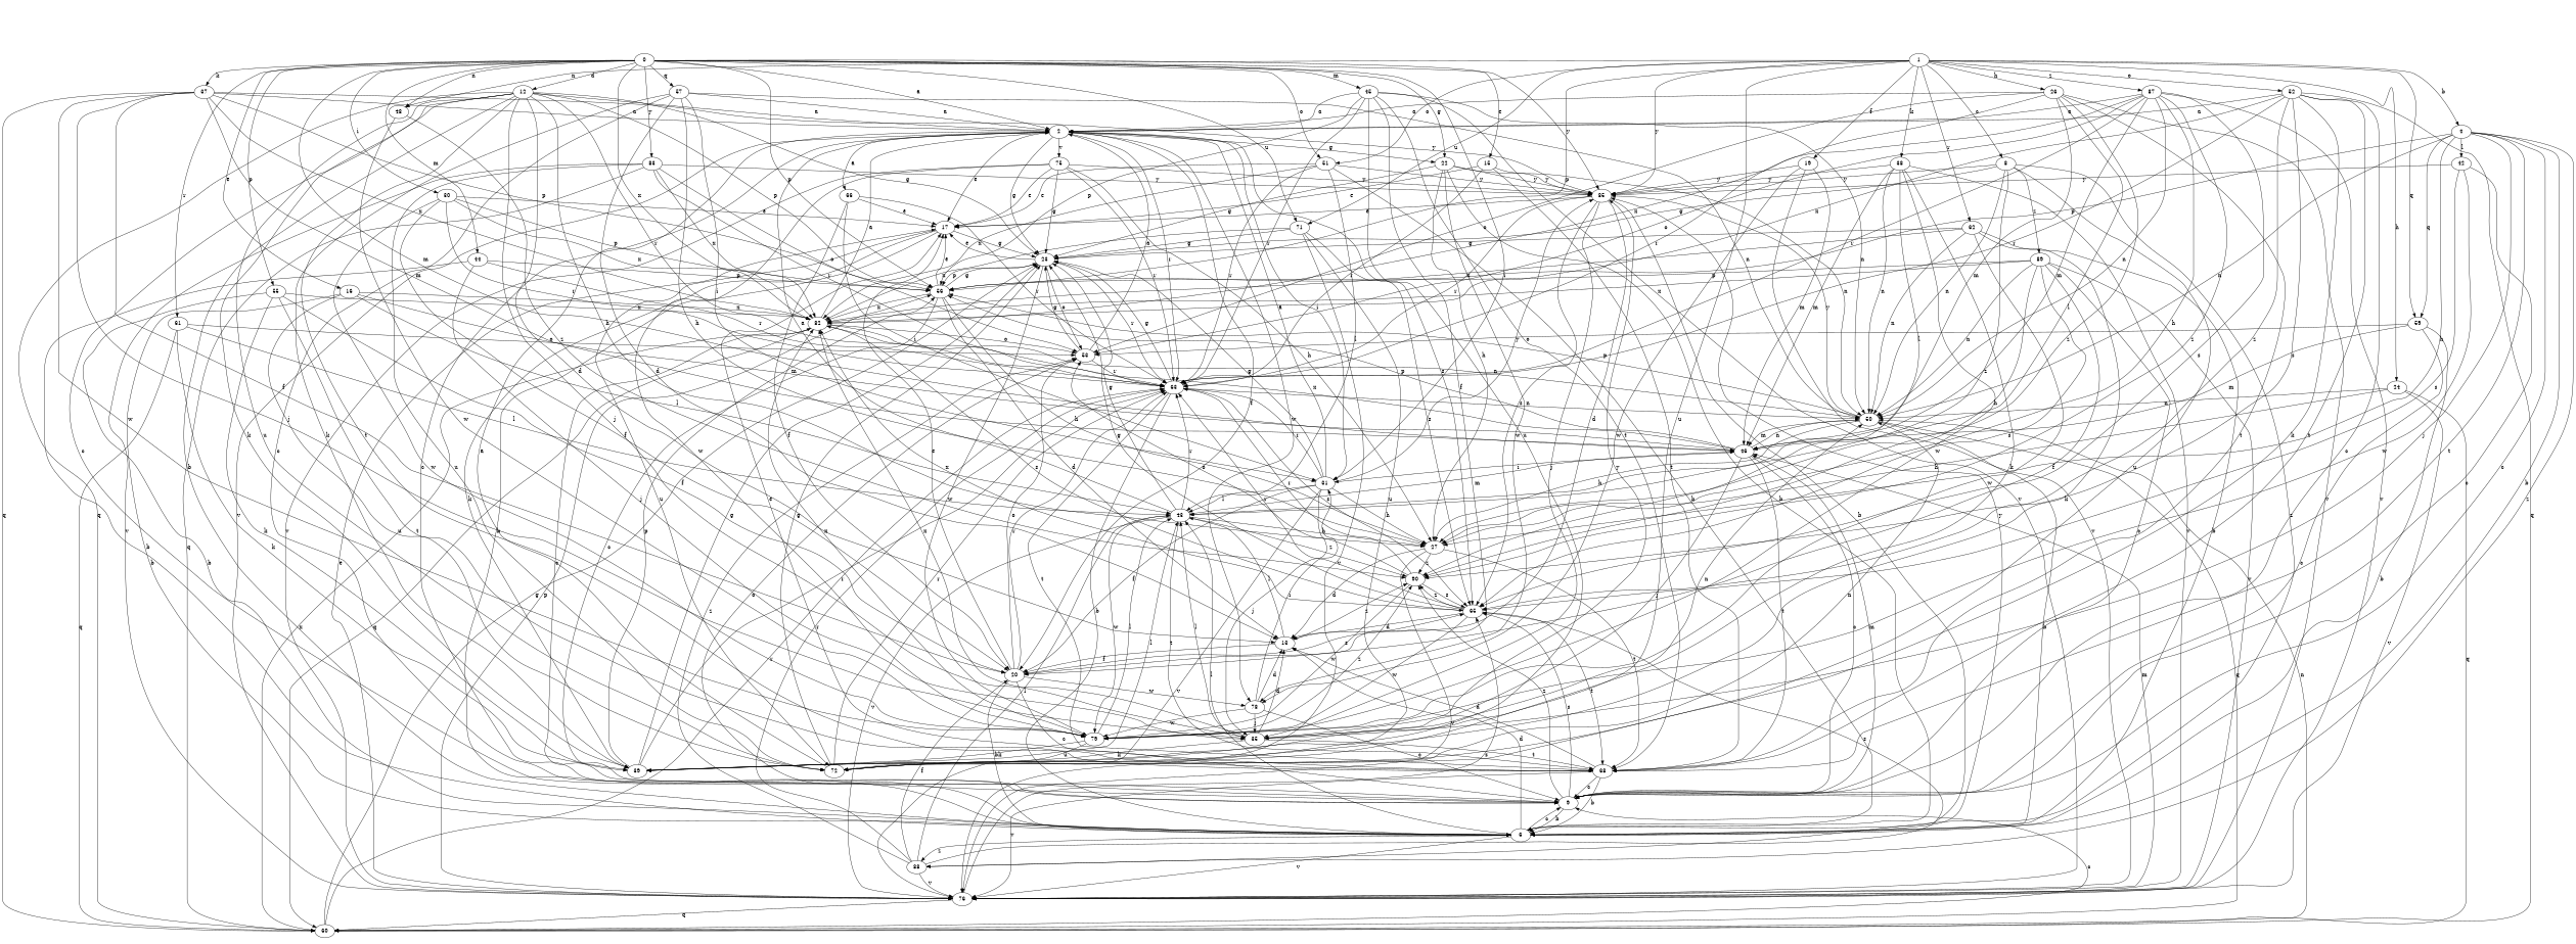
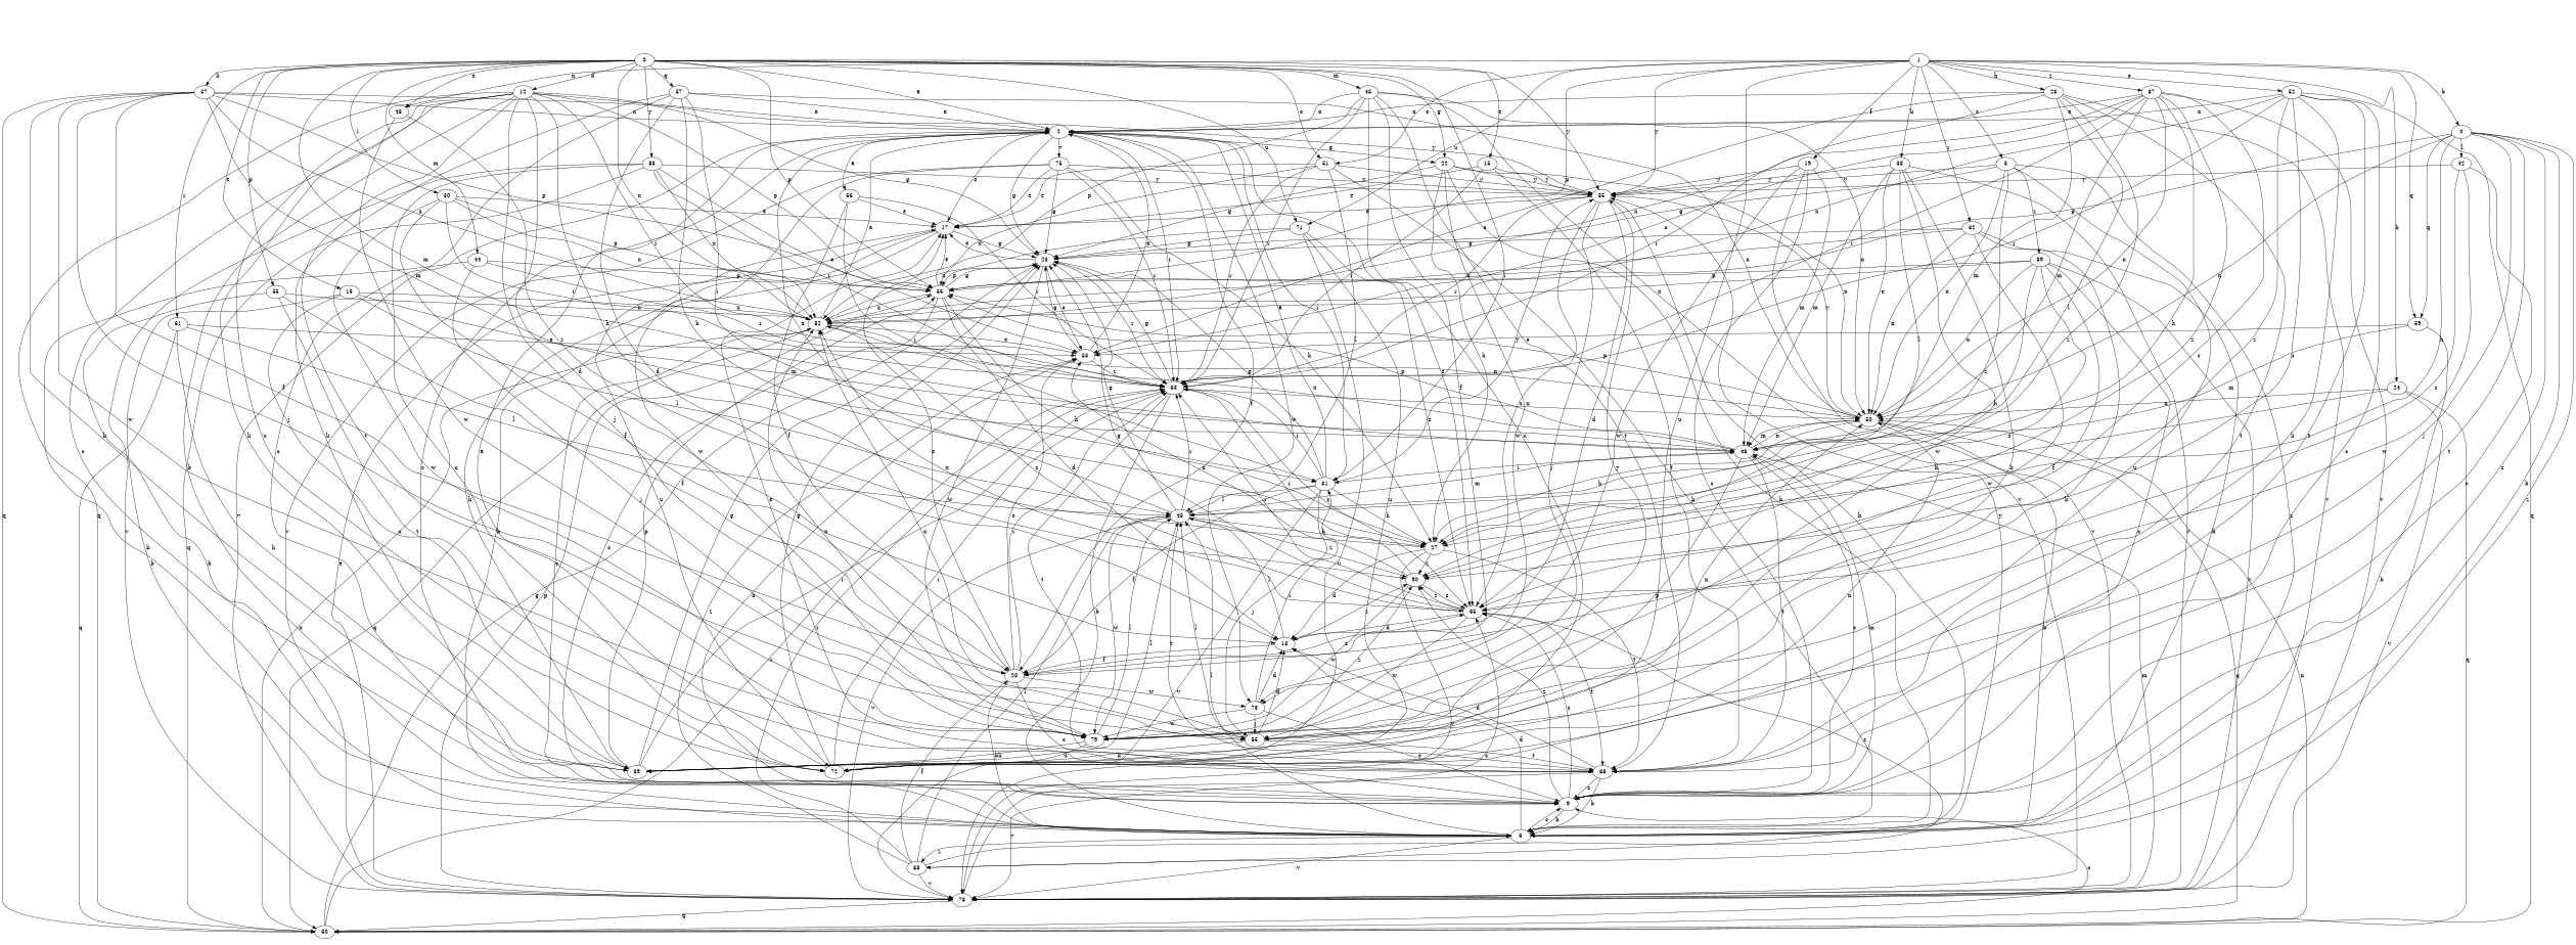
  strict digraph {
    0
    2
    12
    15
    16
    22
    30
    31
    37
    44
    45
    46
    48
    51
    55
    56
    57
    61
    71
    82
    83
    85
    9
    17
    20
    23
    63
    65
    66
    75
    76
    78
    72
    6
    27
    35
    68
    13
    39
    60
    43
    50
    79
    90
    53
    1
    4
    8
    19
    24
    26
    38
    52
    59
    62
    87
    42
    88
    89
    0 -> 2 [label=a]
    0 -> 12 [label=d]
    0 -> 15 [label=e]
    0 -> 16 [label=e]
    0 -> 22 [label=g]
    0 -> 30 [label=i]
    0 -> 31 [label=i]
    0 -> 37 [label=k]
    0 -> 44 [label=m]
    0 -> 45 [label=m]
    0 -> 46 [label=m]
    0 -> 48 [label=n]
    0 -> 51 [label=o]
    0 -> 55 [label=p]
    0 -> 56 [label=p]
    0 -> 57 [label=q]
    0 -> 61 [label=r]
    0 -> 71 [label=u]
    0 -> 82 [label=x]
    0 -> 83 [label=y]
    0 -> 85 [label=y]
    2 -> 22 [label=g]
    2 -> 31 [label=i]
    2 -> 9 [label=c]
    2 -> 17 [label=e]
    2 -> 20 [label=f]
    2 -> 23 [label=g]
    2 -> 63 [label=r]
    2 -> 65 [label=s]
    2 -> 66 [label=a]
    2 -> 75 [label=v]
    2 -> 76 [label=v]
    2 -> 78 [label=w]
    12 -> 2 [label=a]
    12 -> 56 [label=p]
    12 -> 9 [label=c]
    12 -> 23 [label=g]
    12 -> 63 [label=r]
    12 -> 72 [label=u]
    12 -> 6 [label=b]
    12 -> 27 [label=h]
    12 -> 35 [label=j]
    12 -> 68 [label=t]
    12 -> 13 [label=d]
    12 -> 39 [label=k]
    12 -> 60 [label=q]
    15 -> 85 [label=y]
    15 -> 17 [label=e]
    15 -> 63 [label=r]
    15 -> 68 [label=t]
    16 -> 46 [label=m]
    16 -> 82 [label=x]
    16 -> 72 [label=u]
    16 -> 6 [label=b]
    16 -> 43 [label=l]
    22 -> 85 [label=y]
    22 -> 23 [label=g]
    22 -> 78 [label=w]
    22 -> 6 [label=b]
    22 -> 27 [label=h]
    22 -> 50 [label=n]
    30 -> 56 [label=p]
    30 -> 82 [label=x]
    30 -> 17 [label=e]
    30 -> 20 [label=f]
    30 -> 63 [label=r]
    30 -> 79 [label=w]
    31 -> 2 [label=a]
    31 -> 85 [label=y]
    31 -> 20 [label=f]
    31 -> 23 [label=g]
    31 -> 63 [label=r]
    31 -> 76 [label=v]
    31 -> 27 [label=h]
    31 -> 35 [label=j]
    31 -> 43 [label=l]
    37 -> 2 [label=a]
    37 -> 46 [label=m]
    37 -> 56 [label=p]
    37 -> 82 [label=x]
    37 -> 85 [label=y]
    37 -> 20 [label=f]
    37 -> 35 [label=j]
    37 -> 60 [label=q]
    37 -> 79 [label=w]
    44 -> 56 [label=p]
    44 -> 63 [label=r]
    44 -> 6 [label=b]
    44 -> 35 [label=j]
    45 -> 2 [label=a]
    45 -> 56 [label=p]
    45 -> 20 [label=f]
    45 -> 63 [label=r]
    45 -> 76 [label=v]
    45 -> 72 [label=u]
    45 -> 68 [label=t]
    45 -> 50 [label=n]
    46 -> 31 [label=i]
    46 -> 56 [label=p]
    46 -> 82 [label=x]
    46 -> 9 [label=c]
-   46 -> 35 [label=j]
+   46 -> 35 [label=p]
    46 -> 68 [label=t]
    46 -> 50 [label=n]
    48 -> 79 [label=w]
    48 -> 90 [label=z]
    51 -> 82 [label=x]
    51 -> 85 [label=y]
    51 -> 17 [label=e]
    51 -> 63 [label=r]
    51 -> 6 [label=b]
    51 -> 43 [label=l]
    55 -> 82 [label=x]
    55 -> 20 [label=f]
    55 -> 6 [label=b]
    55 -> 68 [label=t]
-   55 -> 39 [label=k]
+   37 -> 39 [label=k]
    56 -> 82 [label=x]
    56 -> 9 [label=c]
    56 -> 17 [label=e]
    56 -> 23 [label=g]
    56 -> 27 [label=h]
    56 -> 13 [label=d]
    57 -> 2 [label=a]
    57 -> 31 [label=i]
    57 -> 9 [label=c]
    57 -> 27 [label=h]
    57 -> 13 [label=d]
    57 -> 39 [label=k]
    57 -> 50 [label=n]
    61 -> 39 [label=k]
    61 -> 60 [label=q]
    61 -> 43 [label=l]
    61 -> 53 [label=o]
    71 -> 82 [label=x]
    71 -> 23 [label=g]
    71 -> 65 [label=s]
    71 -> 76 [label=v]
    71 -> 72 [label=u]
    82 -> 2 [label=a]
    82 -> 9 [label=c]
    82 -> 65 [label=s]
    82 -> 60 [label=q]
    82 -> 50 [label=n]
    82 -> 53 [label=o]
    83 -> 82 [label=x]
    83 -> 85 [label=y]
    83 -> 63 [label=r]
    83 -> 76 [label=v]
    83 -> 72 [label=u]
    83 -> 60 [label=q]
    83 -> 53 [label=o]
    85 -> 17 [label=e]
    85 -> 63 [label=r]
    85 -> 65 [label=s]
    85 -> 6 [label=b]
    85 -> 35 [label=j]
    85 -> 13 [label=d]
    9 -> 46 [label=m]
    9 -> 65 [label=s]
    9 -> 6 [label=b]
    9 -> 90 [label=z]
    17 -> 23 [label=g]
    17 -> 72 [label=u]
    17 -> 6 [label=b]
    17 -> 39 [label=k]
    20 -> 9 [label=c]
    20 -> 17 [label=e]
    20 -> 63 [label=r]
    20 -> 65 [label=s]
    20 -> 78 [label=w]
    20 -> 6 [label=b]
    20 -> 53 [label=o]
    23 -> 56 [label=p]
    23 -> 17 [label=e]
    23 -> 63 [label=r]
    23 -> 79 [label=w]
    23 -> 53 [label=o]
    63 -> 23 [label=g]
    63 -> 65 [label=s]
    63 -> 6 [label=b]
    63 -> 68 [label=t]
    63 -> 50 [label=n]
    65 -> 82 [label=x]
    65 -> 23 [label=g]
    65 -> 63 [label=r]
    65 -> 68 [label=t]
    65 -> 13 [label=d]
    65 -> 79 [label=w]
    65 -> 90 [label=z]
    66 -> 31 [label=i]
    66 -> 17 [label=e]
    66 -> 20 [label=f]
    66 -> 63 [label=r]
    75 -> 85 [label=y]
    75 -> 17 [label=e]
    75 -> 23 [label=g]
    75 -> 63 [label=r]
    75 -> 76 [label=v]
    75 -> 27 [label=h]
    75 -> 79 [label=w]
    76 -> 46 [label=m]
    76 -> 56 [label=p]
    76 -> 17 [label=e]
    76 -> 65 [label=s]
    76 -> 60 [label=q]
    78 -> 31 [label=i]
    78 -> 9 [label=c]
    78 -> 35 [label=j]
    78 -> 13 [label=d]
    78 -> 79 [label=w]
    72 -> 2 [label=a]
    72 -> 23 [label=g]
    72 -> 63 [label=r]
    72 -> 50 [label=n]
    6 -> 85 [label=y]
    6 -> 9 [label=c]
    6 -> 76 [label=v]
    6 -> 13 [label=d]
    6 -> 43 [label=l]
    6 -> 53 [label=o]
    6 -> 88 [label=z]
    27 -> 76 [label=v]
    27 -> 68 [label=t]
    27 -> 13 [label=d]
    27 -> 90 [label=z]
    35 -> 82 [label=x]
    35 -> 85 [label=y]
    35 -> 68 [label=t]
    35 -> 13 [label=d]
    35 -> 39 [label=k]
    35 -> 43 [label=l]
    35 -> 50 [label=n]
    68 -> 9 [label=c]
    68 -> 17 [label=e]
    68 -> 76 [label=v]
    68 -> 6 [label=b]
    68 -> 13 [label=d]
    13 -> 20 [label=f]
    13 -> 43 [label=l]
    13 -> 90 [label=z]
    39 -> 56 [label=p]
    39 -> 23 [label=g]
    39 -> 63 [label=r]
    39 -> 43 [label=l]
    60 -> 82 [label=x]
    60 -> 9 [label=c]
    60 -> 23 [label=g]
    60 -> 63 [label=r]
    60 -> 50 [label=n]
    43 -> 2 [label=a]
    43 -> 46 [label=m]
    43 -> 23 [label=g]
    43 -> 63 [label=r]
    43 -> 76 [label=v]
    43 -> 27 [label=h]
    43 -> 68 [label=t]
    43 -> 79 [label=w]
    43 -> 90 [label=z]
    50 -> 46 [label=m]
    50 -> 56 [label=p]
    50 -> 85 [label=y]
    50 -> 6 [label=b]
    50 -> 27 [label=h]
    50 -> 60 [label=q]
    79 -> 82 [label=x]
    79 -> 72 [label=u]
    79 -> 39 [label=k]
    79 -> 43 [label=l]
    79 -> 90 [label=z]
    90 -> 63 [label=r]
    90 -> 65 [label=s]
    90 -> 79 [label=w]
    90 -> 53 [label=o]
    53 -> 2 [label=a]
    53 -> 23 [label=g]
    53 -> 63 [label=r]
    1 -> 48 [label=n]
    1 -> 51 [label=o]
    1 -> 56 [label=p]
    1 -> 71 [label=u]
    1 -> 85 [label=y]
    1 -> 72 [label=u]
    1 -> 4 [label=b]
    1 -> 8 [label=c]
    1 -> 19 [label=f]
    1 -> 24 [label=h]
    1 -> 26 [label=h]
    1 -> 38 [label=k]
    1 -> 52 [label=o]
    1 -> 59 [label=q]
    1 -> 62 [label=r]
    1 -> 87 [label=z]
    4 -> 56 [label=p]
    4 -> 9 [label=c]
    4 -> 6 [label=b]
    4 -> 27 [label=h]
    4 -> 35 [label=j]
    4 -> 68 [label=t]
    4 -> 50 [label=n]
    4 -> 59 [label=q]
    4 -> 42 [label=l]
    4 -> 88 [label=z]
    8 -> 85 [label=y]
    8 -> 23 [label=g]
    8 -> 72 [label=u]
    8 -> 50 [label=n]
    8 -> 90 [label=z]
    8 -> 88 [label=z]
    8 -> 89 [label=z]
    19 -> 46 [label=m]
    19 -> 85 [label=y]
-   59 -> 9 [label=c]
+   19 -> 9 [label=c]
    19 -> 76 [label=v]
    19 -> 78 [label=w]
    24 -> 76 [label=v]
    24 -> 27 [label=h]
    24 -> 60 [label=q]
    24 -> 50 [label=n]
    26 -> 2 [label=a]
    26 -> 46 [label=m]
    26 -> 63 [label=r]
    26 -> 76 [label=v]
    26 -> 68 [label=t]
    26 -> 43 [label=l]
    26 -> 90 [label=z]
    26 -> 53 [label=o]
    38 -> 46 [label=m]
    38 -> 85 [label=y]
    38 -> 76 [label=v]
    38 -> 39 [label=k]
    38 -> 43 [label=l]
    38 -> 50 [label=n]
    38 -> 79 [label=w]
    52 -> 2 [label=a]
    52 -> 82 [label=x]
    52 -> 9 [label=c]
    52 -> 63 [label=r]
    52 -> 65 [label=s]
    52 -> 68 [label=t]
    52 -> 39 [label=k]
    52 -> 60 [label=q]
    52 -> 90 [label=z]
    59 -> 46 [label=m]
    59 -> 6 [label=b]
    59 -> 53 [label=o]
    62 -> 82 [label=x]
    62 -> 23 [label=g]
    62 -> 6 [label=b]
    62 -> 39 [label=k]
    62 -> 50 [label=n]
    62 -> 79 [label=w]
    87 -> 2 [label=a]
    87 -> 46 [label=m]
    87 -> 82 [label=x]
    87 -> 63 [label=r]
    87 -> 65 [label=s]
    87 -> 76 [label=v]
    87 -> 27 [label=h]
    87 -> 50 [label=n]
    87 -> 90 [label=z]
    87 -> 53 [label=o]
    42 -> 85 [label=y]
    42 -> 9 [label=c]
    42 -> 65 [label=s]
    42 -> 79 [label=w]
    88 -> 20 [label=f]
    88 -> 63 [label=r]
    88 -> 65 [label=s]
    88 -> 76 [label=v]
    88 -> 43 [label=l]
    88 -> 53 [label=z]
    89 -> 56 [label=p]
    89 -> 82 [label=x]
    89 -> 9 [label=c]
    89 -> 20 [label=f]
    89 -> 65 [label=s]
    89 -> 76 [label=v]
    89 -> 27 [label=h]
    89 -> 50 [label=n]
  }
